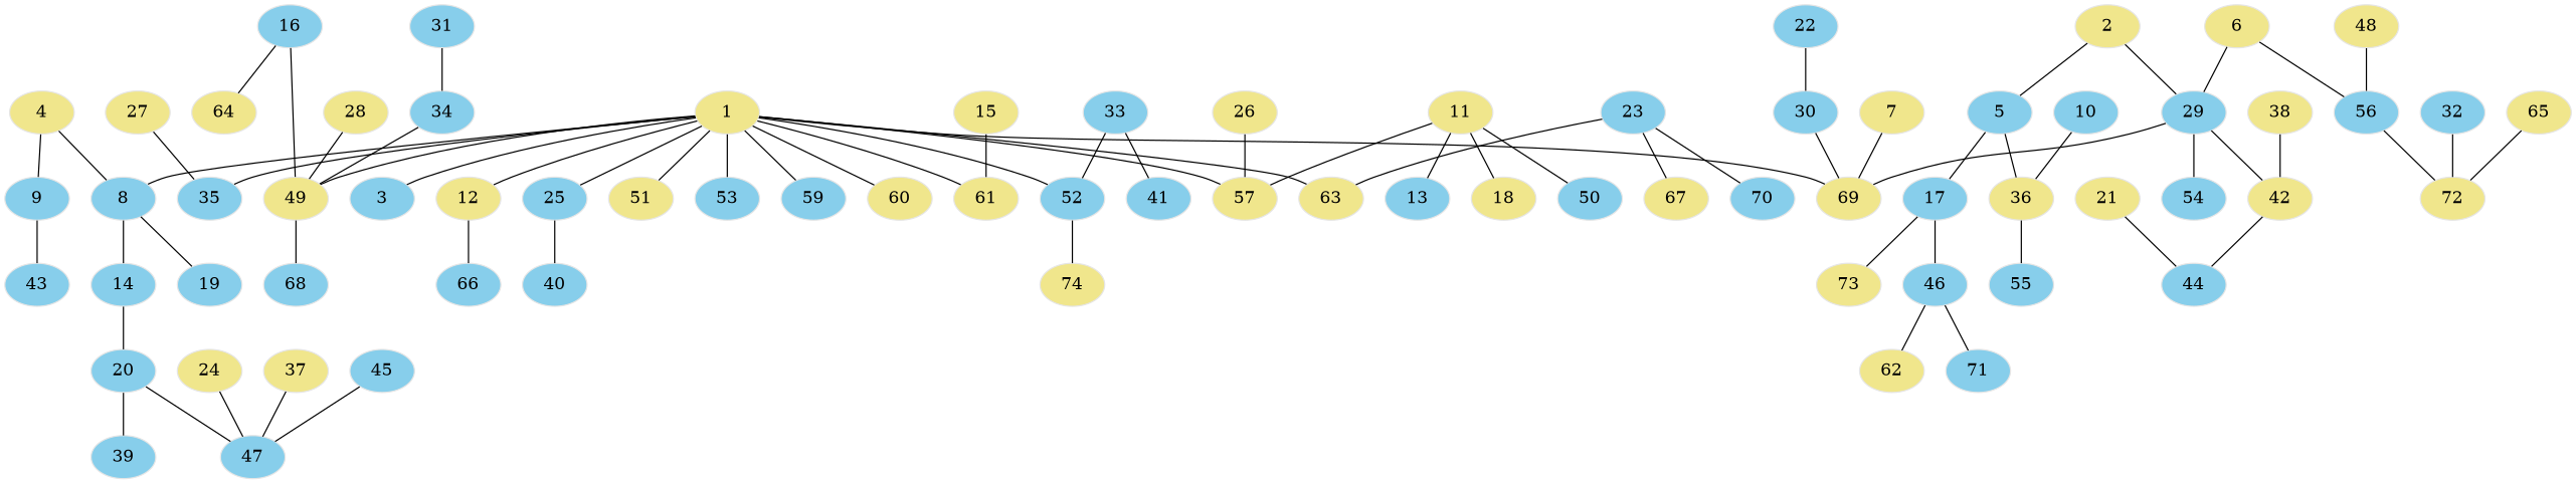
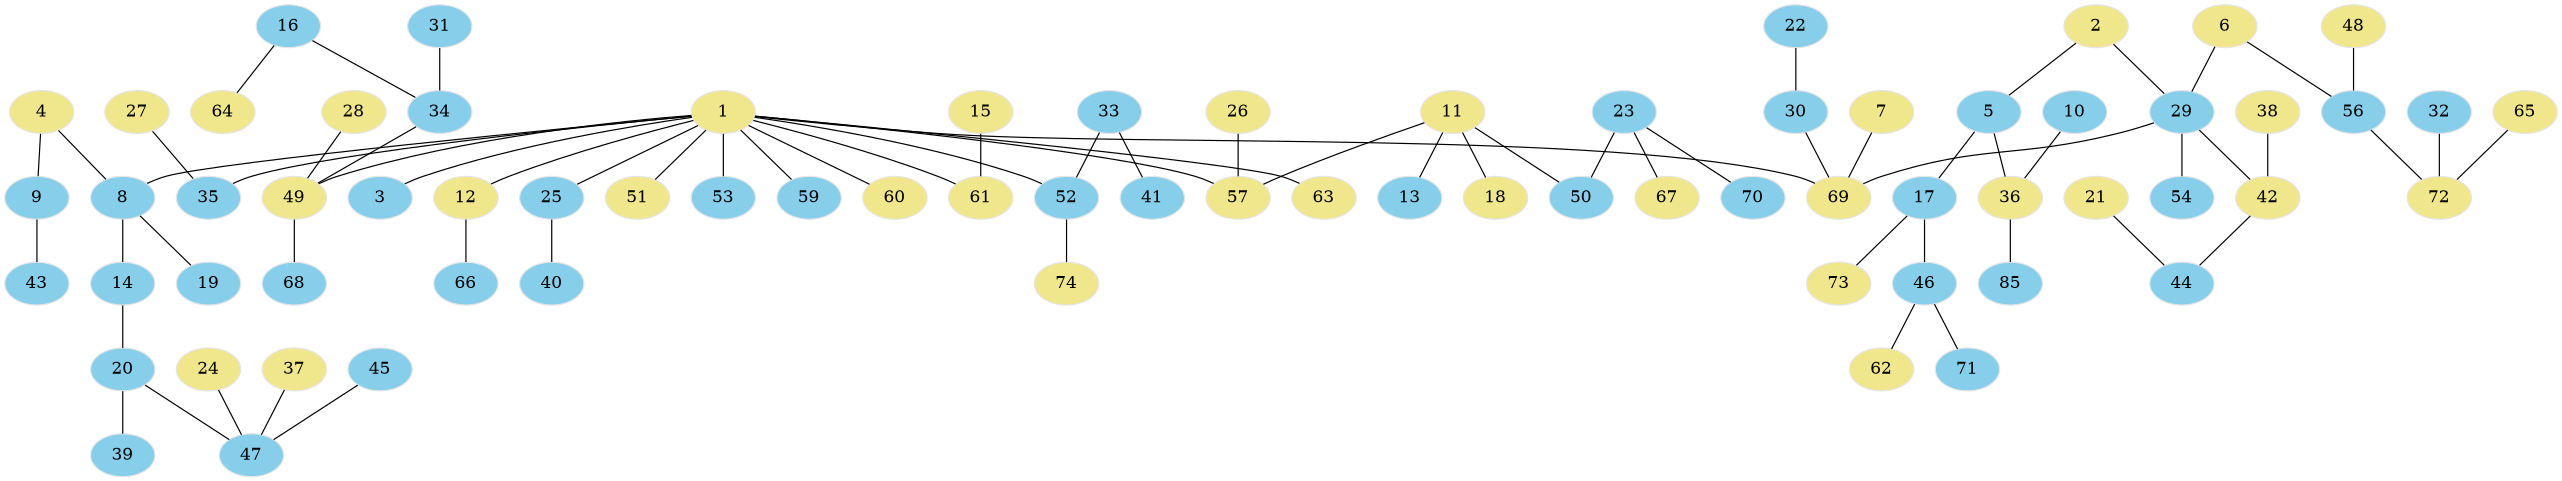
  graph {
    node [color=gray90 fillcolor=skyblue style=filled]
    edge [weight=1.0]
    1 [fillcolor=khaki]
    3
    8
    12 [fillcolor=khaki]
    25
    35
    49 [fillcolor=khaki]
    51 [fillcolor=khaki]
    52
    53
    57 [fillcolor=khaki]
    59
    60 [fillcolor=khaki]
    61 [fillcolor=khaki]
    63 [fillcolor=khaki]
    69 [fillcolor=khaki]
    14
    19
    66
    40
    68
    74 [fillcolor=khaki]
    2 [fillcolor=khaki]
    5
    29
    17
    36 [fillcolor=khaki]
    42 [fillcolor=khaki]
    54
    4 [fillcolor=khaki]
    9
    43
    46
    73 [fillcolor=khaki]
-   55
+   55 [label=85]
    6 [fillcolor=khaki]
    56
    72 [fillcolor=khaki]
    7 [fillcolor=khaki]
    20
    10
    11 [fillcolor=khaki]
    13
    18 [fillcolor=khaki]
    50
    39
    47
    15 [fillcolor=khaki]
    16
    34
    64 [fillcolor=khaki]
    62 [fillcolor=khaki]
    71
    21 [fillcolor=khaki]
    44
    22
    30
    23
    67 [fillcolor=khaki]
    70
    24 [fillcolor=khaki]
    26 [fillcolor=khaki]
    27 [fillcolor=khaki]
    28 [fillcolor=khaki]
    31
    32
    33
    41
    37 [fillcolor=khaki]
    38 [fillcolor=khaki]
    45
    48 [fillcolor=khaki]
    65 [fillcolor=khaki]
    1 -- 3
    1 -- 8
    1 -- 12
    1 -- 25
    1 -- 35
    1 -- 49
    1 -- 51
    1 -- 52
    1 -- 53
    1 -- 57
    1 -- 59
    1 -- 60
    1 -- 61
    1 -- 63
    1 -- 69
    8 -- 14
    8 -- 19
    12 -- 66
    25 -- 40
    49 -- 68
    52 -- 74
    14 -- 20
    2 -- 5
    2 -- 29
    5 -- 17
    5 -- 36
    29 -- 69
    29 -- 42
    29 -- 54
    17 -- 46
    17 -- 73
    36 -- 55
    42 -- 44
    4 -- 8
    4 -- 9
    9 -- 43
    46 -- 62
    46 -- 71
    6 -- 29
    6 -- 56
    56 -- 72
    7 -- 69
    20 -- 39
    20 -- 47
    10 -- 36
    11 -- 57
    11 -- 13
    11 -- 18
    11 -- 50
    15 -- 61
-   16 -- 49
+   16 -- 34
    16 -- 64
    34 -- 49
    21 -- 44
    22 -- 30
    30 -- 69
-   23 -- 63
+   23 -- 50
    23 -- 67
    23 -- 70
    24 -- 47
    26 -- 57
    27 -- 35
    28 -- 49
    31 -- 34
    32 -- 72
    33 -- 52
    33 -- 41
    37 -- 47
    38 -- 42
    45 -- 47
    48 -- 56
    65 -- 72
  }
